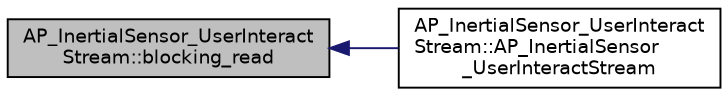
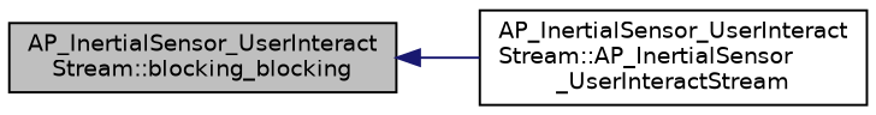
  digraph {
    rankdir=LR
    node [color=black fontname=Helvetica fontsize=10 shape=record style=filled]
-   n1 [fillcolor=grey75 fontcolor=black height=0.2 label="AP_InertialSensor_UserInteract\lStream::blocking_read" width=0.4]
+   n1 [fillcolor=grey75 fontcolor=black height=0.2 label="AP_InertialSensor_UserInteract\lStream::blocking_blocking" width=0.4]
    n2 [fillcolor=white height=0.2 label="AP_InertialSensor_UserInteract\lStream::AP_InertialSensor\l_UserInteractStream" width=0.4]
    n1 -> n2 [color=midnightblue dir=back fontname=Helvetica fontsize=10 labelfontname=Helvetica labelfontsize=10 style=solid]
  }
